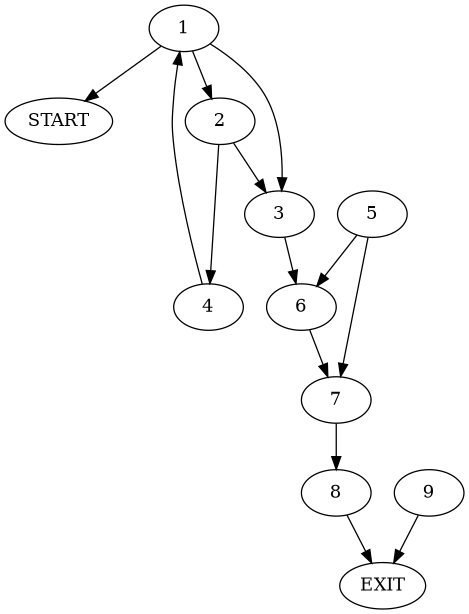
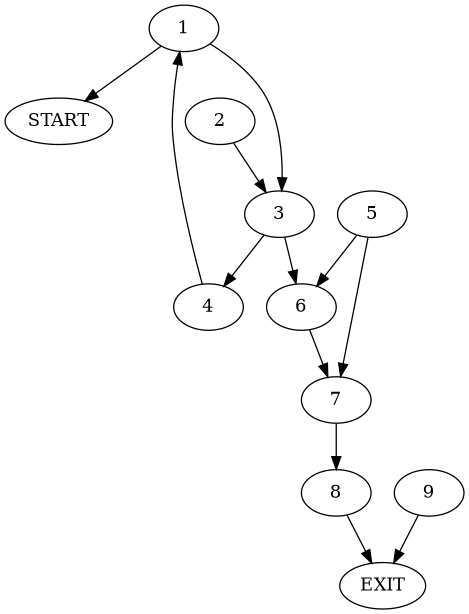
  digraph {
    n1 [label=START]
    1
    2
    3
    4
    6
    5
    7
    8
    n10 [label=EXIT]
    9
    1 -> n1
-   1 -> 2
    1 -> 3
    2 -> 3
-   2 -> 4
+   3 -> 4
    3 -> 6
    4 -> 1
    6 -> 7
    5 -> 6
    5 -> 7
    7 -> 8
    8 -> n10
    9 -> n10
  }
